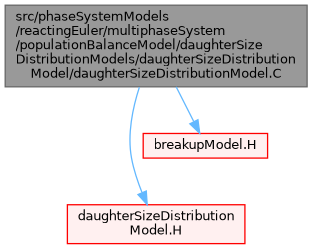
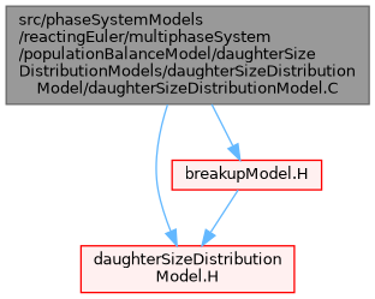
  digraph {
    node [color=red fillcolor="#FFF0F0" fontname=Helvetica fontsize=10 shape=box style=filled]
    edge [color=steelblue1 fontname=Helvetica fontsize=10 labelfontname=Helvetica labelfontsize=10 style=solid]
    n1 [color=gray40 fillcolor=grey60 fontcolor=black height=0.2 label="src/phaseSystemModels\l/reactingEuler/multiphaseSystem\l/populationBalanceModel/daughterSize\lDistributionModels/daughterSizeDistribution\lModel/daughterSizeDistributionModel.C" width=0.4]
    n2 [height=0.2 label="daughterSizeDistribution\lModel.H" width=0.4]
    n3 [height=0.2 label="breakupModel.H" width=0.4]
    n1 -> n2
    n1 -> n3
+   n3 -> n2
  }
